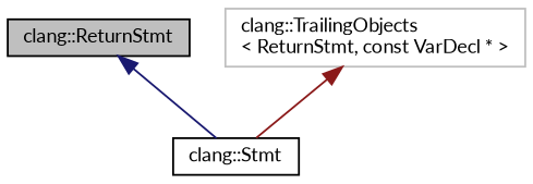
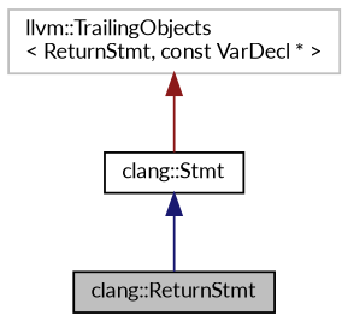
  digraph {
    fontname=Lato
    node [color=black fontname=Lato fontsize=10 shape=record]
    edge [dir=back fontname=Lato fontsize=10 labelfontname=Helvetica labelfontsize=10 style=solid]
    n1 [fillcolor=grey75 fontcolor=black height=0.2 label="clang::ReturnStmt" style=filled width=0.4]
    n2 [height=0.2 label="clang::Stmt" width=0.4]
-   n3 [color=grey75 height=0.2 label="clang::TrailingObjects\l\< ReturnStmt, const VarDecl * \>" width=0.4]
-   n1 -> n2 [color=midnightblue]
+   n3 [color=grey75 height=0.2 label="llvm::TrailingObjects\l\< ReturnStmt, const VarDecl * \>" width=0.4]
+   n2 -> n1 [color=midnightblue]
    n3 -> n2 [color=firebrick4]
  }
